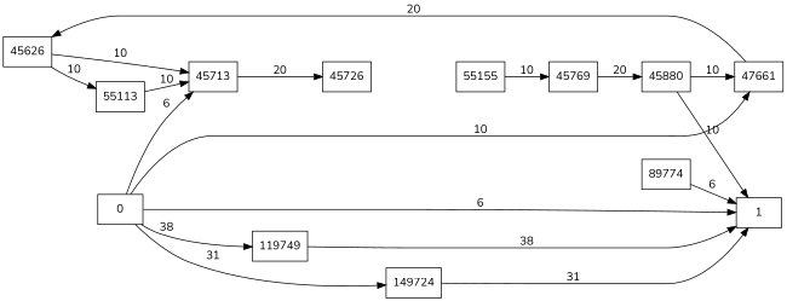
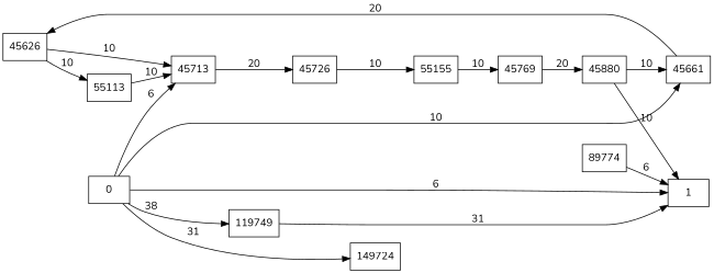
  digraph {
    fontname=Nunito
    rankdir=LR
    node [fontname=Nunito shape=rectangle]
    edge [fontname=Nunito]
    n1 [label=45626]
-   45661 [label=47661]
+   45661
    45713
    55113
    45726
    55155
    45769
    45880
    1
    89774
    119749
    149724
    0
    n1 -> 45713 [label=10]
    n1 -> 55113 [label=10]
    45661 -> n1 [label=20]
    45713 -> 45726 [label=20]
    55113 -> 45713 [label=10]
+   45726 -> 55155 [label=10]
    55155 -> 45769 [label=10]
    45769 -> 45880 [label=20]
    45880 -> 45661 [label=10]
    45880 -> 1 [label=10]
    89774 -> 1 [label=6]
-   119749 -> 1 [label=38]
-   149724 -> 1 [label=31]
+   119749 -> 1 [label=31]
    0 -> 45661 [label=10]
    0 -> 45713 [label=6]
    0 -> 1 [label=6]
    0 -> 119749 [label=38]
    0 -> 149724 [label=31]
  }
